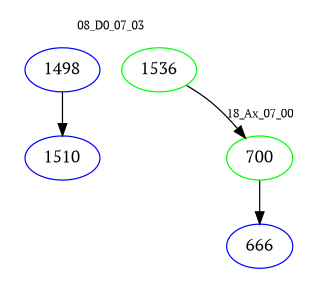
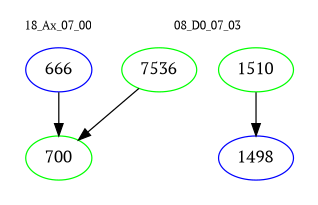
  digraph {
    fontname="PT Serif"
    node [color=blue fontname="PT Serif"]
    edge [color=black fontname="PT Serif"]
    n1 [color=green label=700]
    n2 [label=666]
-   n3 [color=green label=1536]
+   n3 [color=green label=7536]
    n4 [label=1498]
-   n5 [label=1510]
+   n5 [color=green label=1510]
    subgraph cluster_1 {
      color=white
      fontsize=10
      label="18_Ax_07_00"
      n1
      n2
    }
    subgraph cluster_2 {
      color=white
      fontsize=10
      label="08_D0_07_03"
      n3
      n4
      n5
    }
-   n1 -> n2
+   n2 -> n1
    n3 -> n1
-   n4 -> n5
+   n5 -> n4
  }
